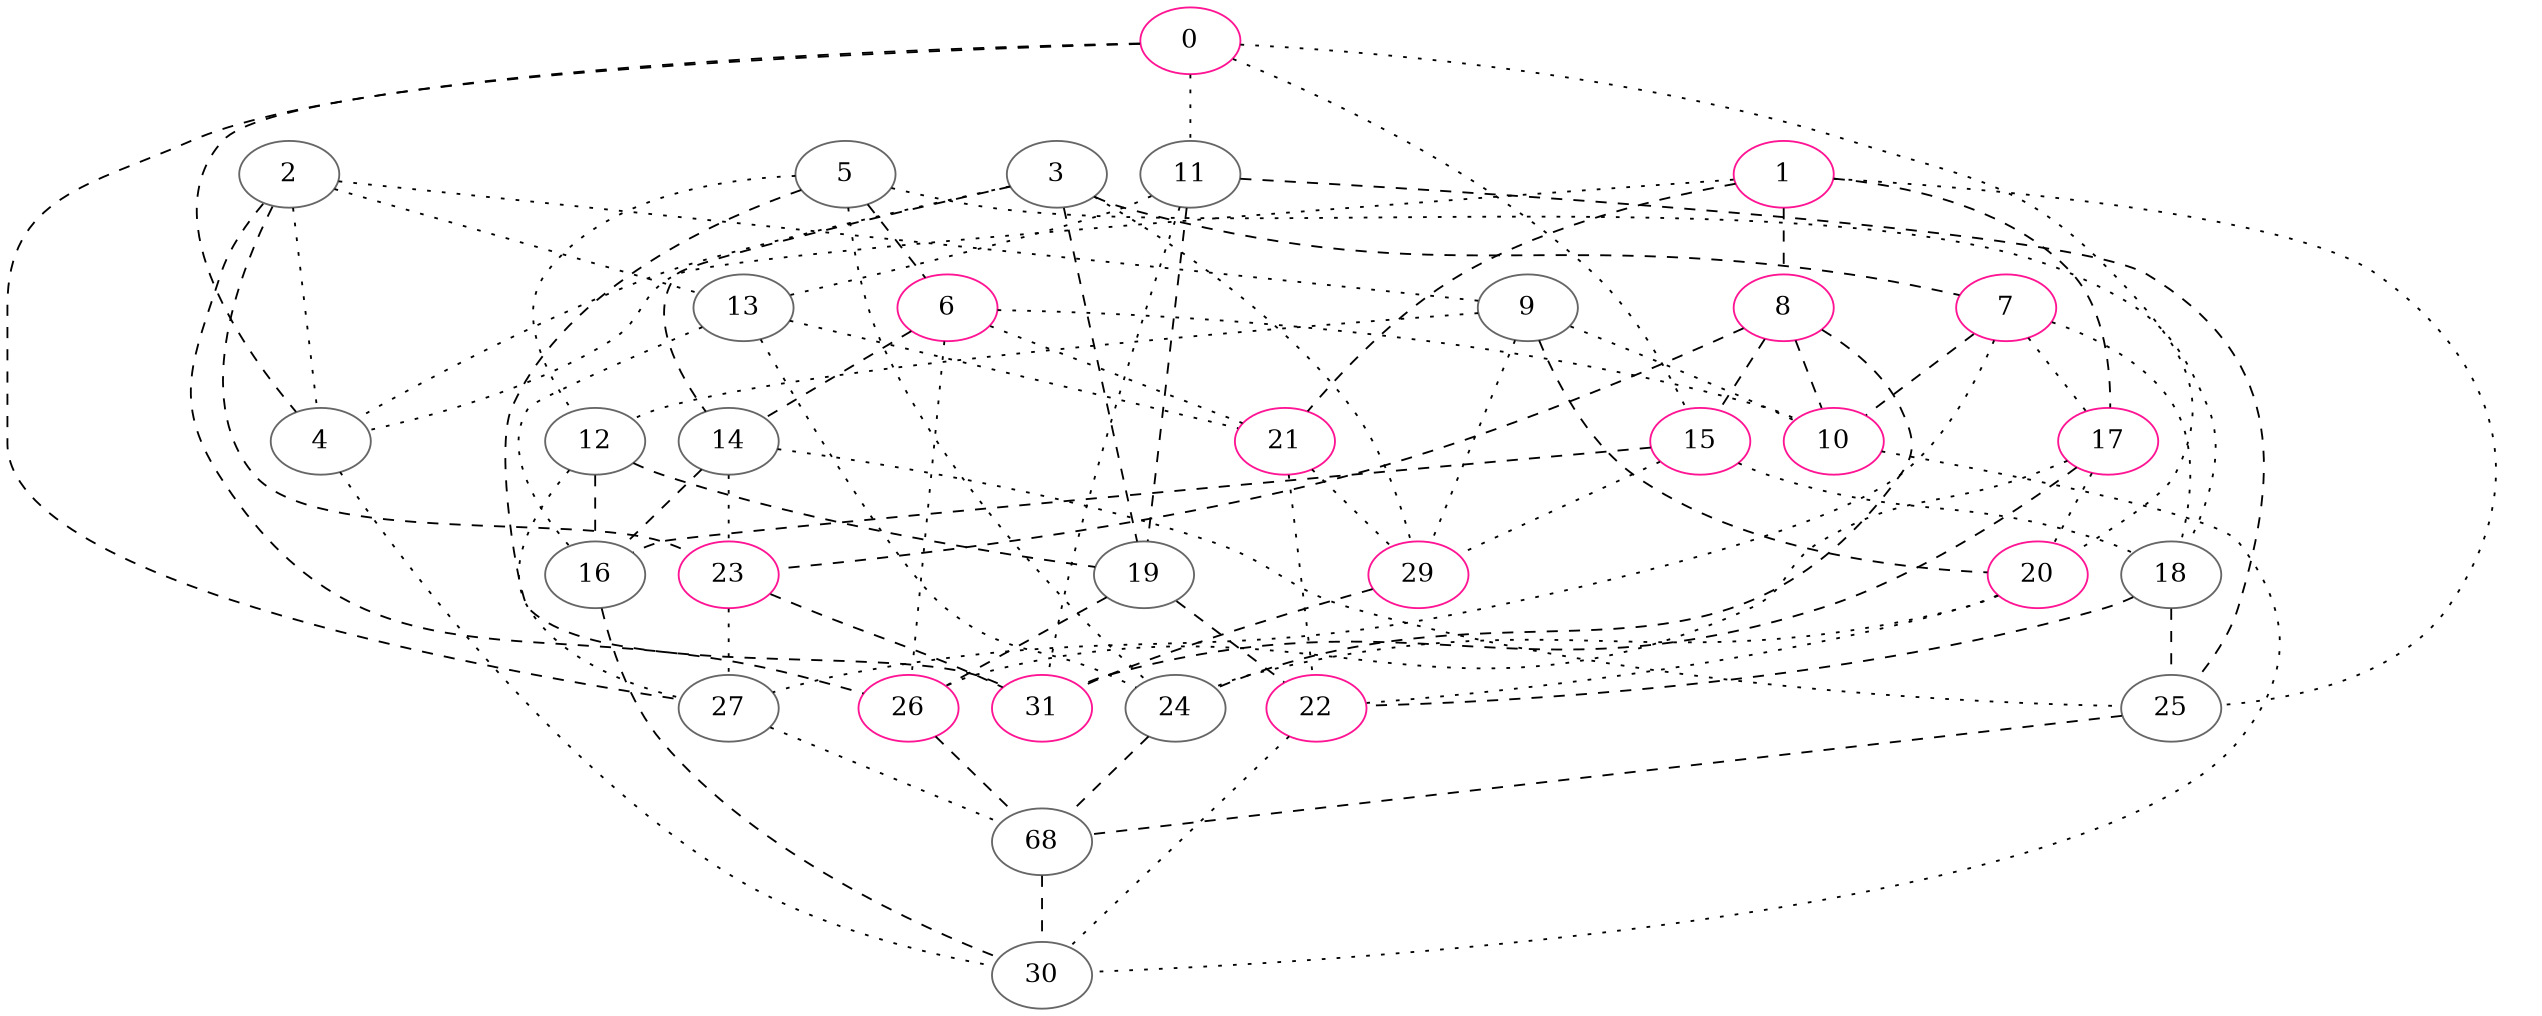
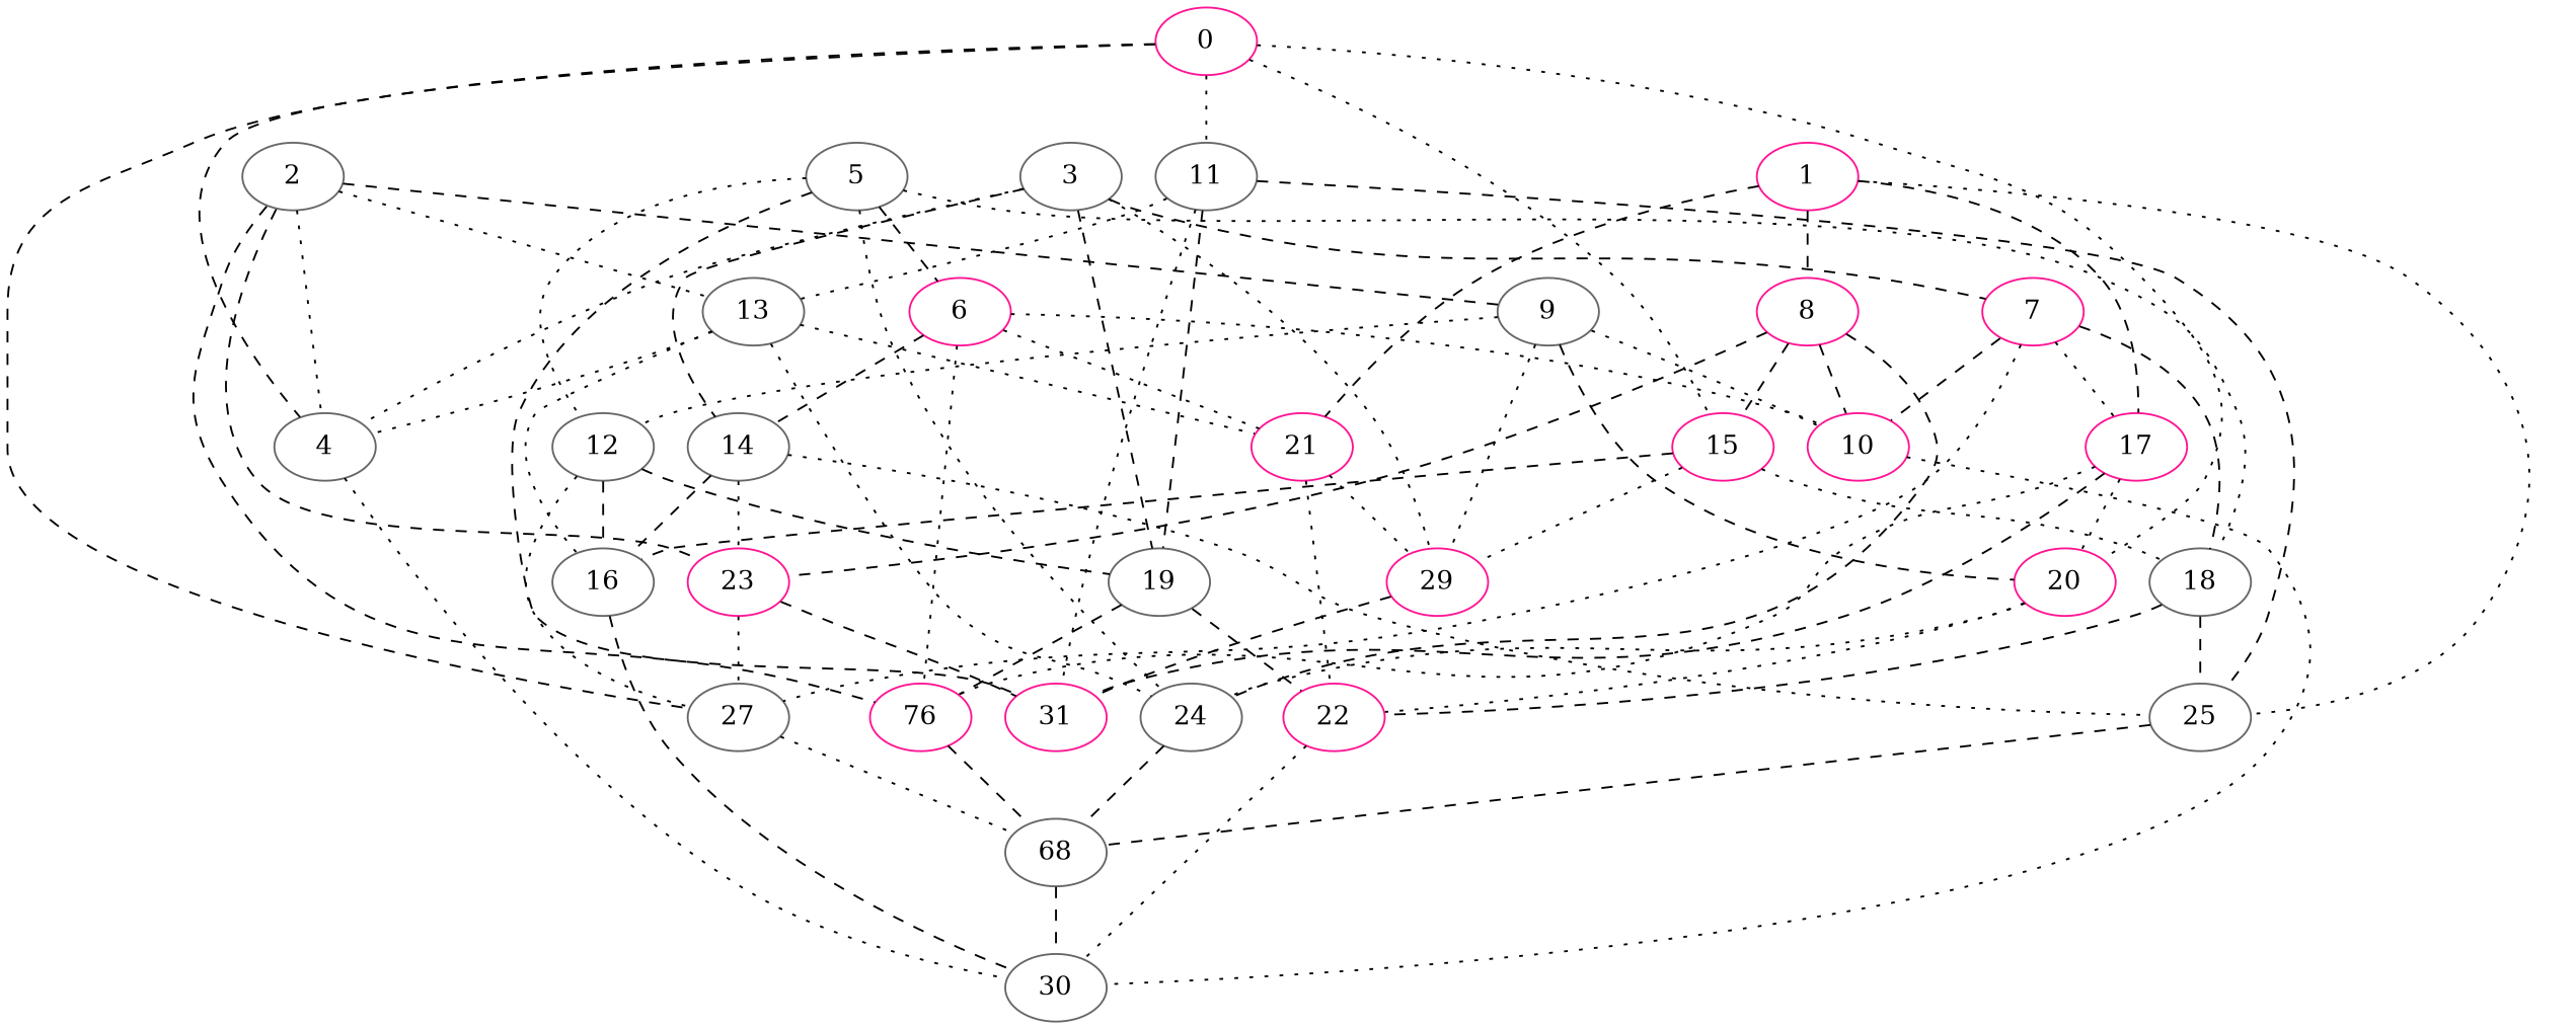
  graph {
    node [color=gray40]
    edge [style=dotted]
    0 [color=deeppink]
    4
    11
    15 [color=deeppink]
    20 [color=deeppink]
    27
    30
    25
    13
    19
    31 [color=deeppink]
    29 [color=deeppink]
    18
    16
    24
    22 [color=deeppink]
    n17 [label=68]
    1 [color=deeppink]
    8 [color=deeppink]
    17 [color=deeppink]
    21 [color=deeppink]
    23 [color=deeppink]
    10 [color=deeppink]
-   26 [color=deeppink]
+   26 [color=deeppink label=76]
    2
    9
    12
    3
    7 [color=deeppink]
    14
    6 [color=deeppink]
    5
    0 -- 4 [style=dashed]
    0 -- 11
    0 -- 15
    0 -- 20
    0 -- 27 [style=dashed]
    4 -- 30
    11 -- 25 [style=dashed]
    11 -- 13
    11 -- 19 [style=dashed]
    11 -- 31
    15 -- 29
    15 -- 18
    15 -- 16 [style=dashed]
    20 -- 24
    20 -- 22
    27 -- n17
    25 -- n17 [style=dashed]
    13 -- 16
    13 -- 24
    13 -- 21
    19 -- 22 [style=dashed]
    19 -- 26 [style=dashed]
    29 -- 31 [style=dashed]
    18 -- 25 [style=dashed]
    18 -- 22 [style=dashed]
    16 -- 30 [style=dashed]
    24 -- n17 [style=dashed]
    22 -- 30
    n17 -- 30 [style=dashed]
-   1 -- 4
+   13 -- 4
    1 -- 25
    1 -- 8 [style=dashed]
    1 -- 17 [style=dashed]
    1 -- 21 [style=dashed]
    8 -- 15 [style=dashed]
    8 -- 24 [style=dashed]
    8 -- 23 [style=dashed]
    8 -- 10 [style=dashed]
    17 -- 20
    17 -- 31 [style=dashed]
    17 -- 26
    21 -- 29
    21 -- 22
    23 -- 27
    23 -- 31 [style=dashed]
    10 -- 30
    26 -- n17 [style=dashed]
    2 -- 4
    2 -- 13
    2 -- 23 [style=dashed]
    2 -- 26 [style=dashed]
-   2 -- 9
+   2 -- 9 [style=dashed]
    9 -- 20 [style=dashed]
    9 -- 29
    9 -- 10
    9 -- 12
    12 -- 27
    12 -- 19 [style=dashed]
    12 -- 16 [style=dashed]
    3 -- 4
    3 -- 19 [style=dashed]
    3 -- 29
    3 -- 7 [style=dashed]
    3 -- 14 [style=dashed]
    7 -- 27
-   7 -- 18
+   7 -- 18 [style=dashed]
    7 -- 17
    7 -- 10 [style=dashed]
    14 -- 25
    14 -- 16 [style=dashed]
    14 -- 23
    6 -- 21
    6 -- 10
    6 -- 26
    6 -- 14 [style=dashed]
    5 -- 31 [style=dashed]
    5 -- 18
    5 -- 24
    5 -- 12
    5 -- 6 [style=dashed]
  }
